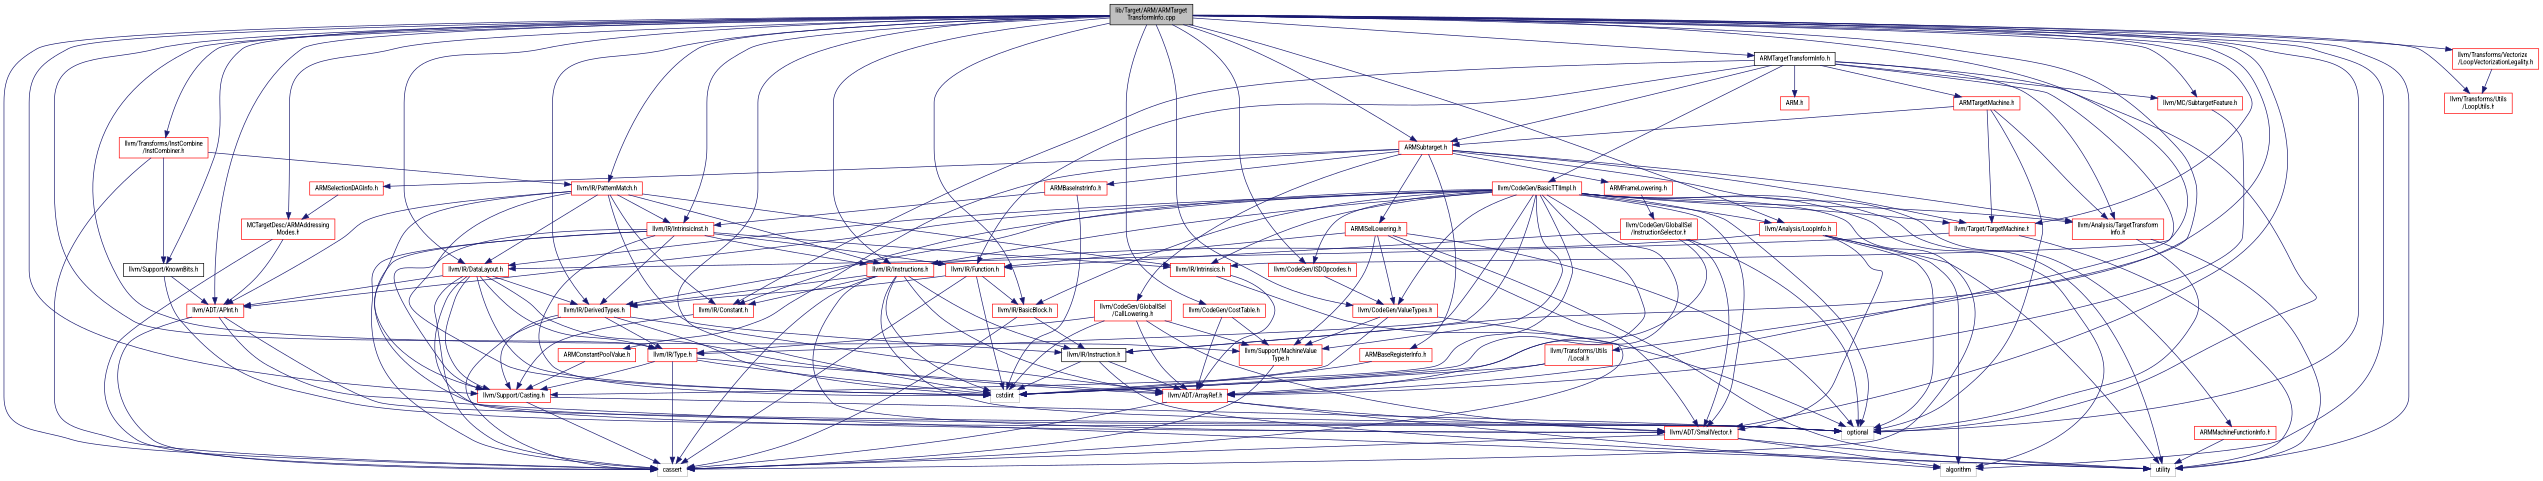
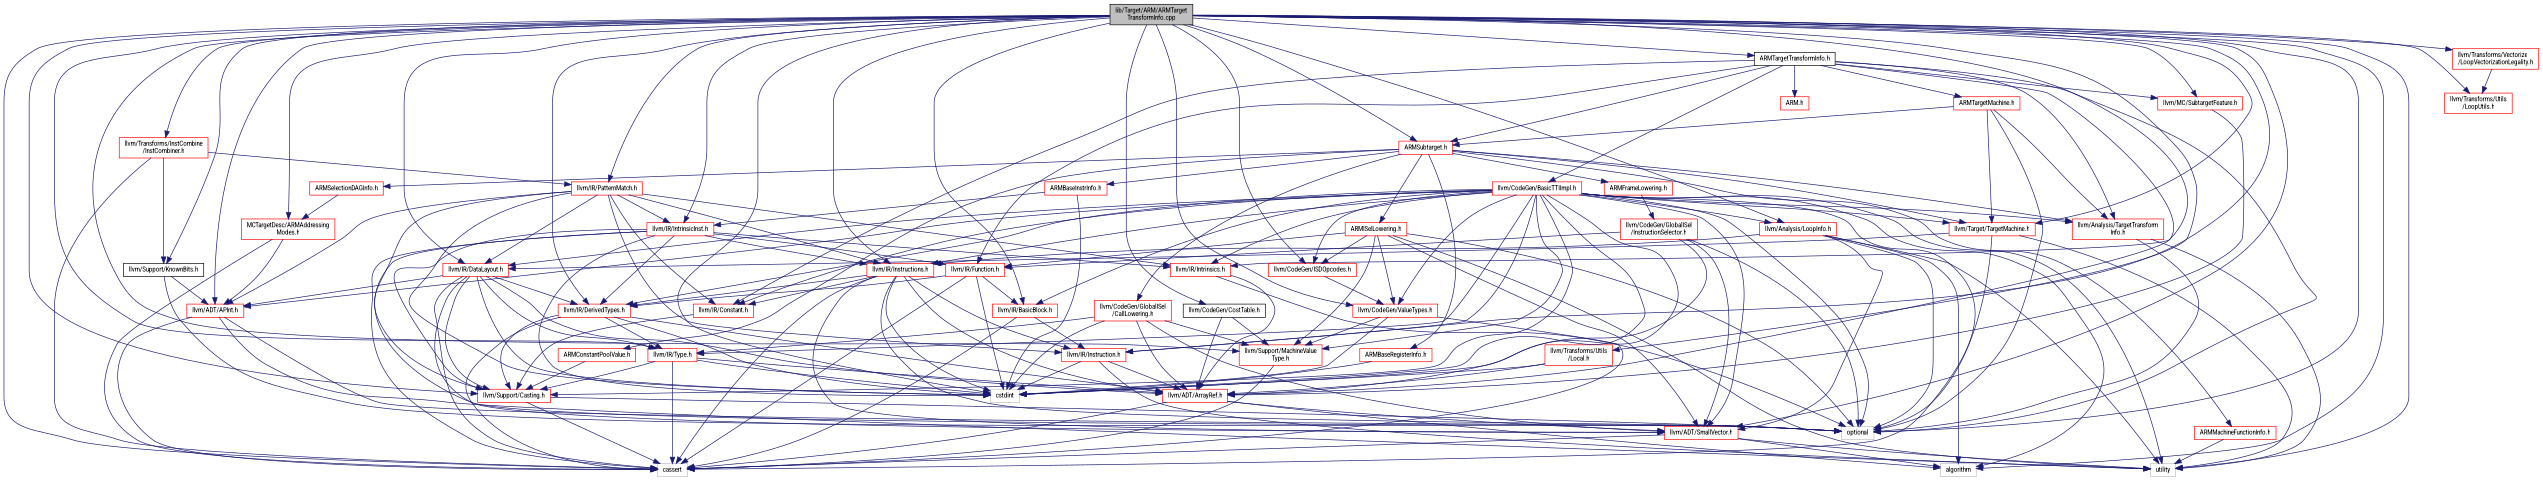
  digraph {
    fontname="Roboto Condensed"
    node [color=red fontname="Roboto Condensed" fontsize=10 shape=record]
    edge [color=midnightblue fontname="Roboto Condensed" fontsize=10 labelfontname=Helvetica labelfontsize=10 style=solid]
    n1 [color=black fillcolor=grey75 fontcolor=black height=0.2 label="lib/Target/ARM/ARMTarget\lTransformInfo.cpp" style=filled width=0.4]
    n2 [color=black height=0.2 label="ARMTargetTransformInfo.h" width=0.4]
    n3 [height=0.2 label="ARMSubtarget.h" width=0.4]
    n4 [height=0.2 label="llvm/IR/IntrinsicInst.h" width=0.4]
    n5 [height=0.2 label="llvm/IR/DerivedTypes.h" width=0.4]
    n6 [height=0.2 label="llvm/ADT/SmallVector.h" width=0.4]
    n7 [color=grey75 height=0.2 label=algorithm width=0.4]
    n8 [color=grey75 height=0.2 label=cassert width=0.4]
    n9 [color=grey75 height=0.2 label=utility width=0.4]
    n10 [height=0.2 label="llvm/IR/Type.h" width=0.4]
    n11 [height=0.2 label="llvm/Support/Casting.h" width=0.4]
    n12 [color=grey75 height=0.2 label=optional width=0.4]
    n13 [color=grey75 height=0.2 label=cstdint width=0.4]
    n14 [height=0.2 label="llvm/IR/BasicBlock.h" width=0.4]
-   n15 [color=black height=0.2 label="llvm/IR/Instruction.h" width=0.4]
+   n15 [height=0.2 label="llvm/IR/Instruction.h" width=0.4]
    n16 [height=0.2 label="llvm/IR/Instructions.h" width=0.4]
    n17 [height=0.2 label="llvm/IR/Intrinsics.h" width=0.4]
    n18 [height=0.2 label="llvm/CodeGen/ISDOpcodes.h" width=0.4]
    n19 [height=0.2 label="llvm/CodeGen/ValueTypes.h" width=0.4]
    n20 [height=0.2 label="llvm/Support/MachineValue\lType.h" width=0.4]
    n21 [height=0.2 label="MCTargetDesc/ARMAddressing\lModes.h" width=0.4]
    n22 [height=0.2 label="llvm/ADT/APInt.h" width=0.4]
    n23 [height=0.2 label="llvm/Target/TargetMachine.h" width=0.4]
    n24 [height=0.2 label="llvm/IR/DataLayout.h" width=0.4]
    n25 [height=0.2 label="llvm/Analysis/LoopInfo.h" width=0.4]
    n26 [height=0.2 label="llvm/MC/SubtargetFeature.h" width=0.4]
-   n27 [height=0.2 label="llvm/CodeGen/CostTable.h" width=0.4]
+   n27 [color=black height=0.2 label="llvm/CodeGen/CostTable.h" width=0.4]
    n28 [height=0.2 label="llvm/IR/PatternMatch.h" width=0.4]
    n29 [color=black height=0.2 label="llvm/Support/KnownBits.h" width=0.4]
    n30 [height=0.2 label="llvm/Transforms/InstCombine\l/InstCombiner.h" width=0.4]
    n31 [height=0.2 label="llvm/Transforms/Utils\l/Local.h" width=0.4]
    n32 [height=0.2 label="llvm/Transforms/Utils\l/LoopUtils.h" width=0.4]
    n33 [height=0.2 label="llvm/Transforms/Vectorize\l/LoopVectorizationLegality.h" width=0.4]
    n34 [height=0.2 label="ARM.h" width=0.4]
    n35 [height=0.2 label="llvm/ADT/ArrayRef.h" width=0.4]
    n36 [height=0.2 label="llvm/IR/Function.h" width=0.4]
    n37 [height=0.2 label="llvm/IR/Constant.h" width=0.4]
    n38 [height=0.2 label="llvm/Analysis/TargetTransform\lInfo.h" width=0.4]
    n39 [height=0.2 label="ARMTargetMachine.h" width=0.4]
    n40 [height=0.2 label="llvm/CodeGen/BasicTTIImpl.h" width=0.4]
    n41 [height=0.2 label="ARMBaseInstrInfo.h" width=0.4]
    n42 [height=0.2 label="ARMBaseRegisterInfo.h" width=0.4]
    n43 [height=0.2 label="ARMConstantPoolValue.h" width=0.4]
    n44 [height=0.2 label="ARMFrameLowering.h" width=0.4]
    n45 [height=0.2 label="ARMISelLowering.h" width=0.4]
    n46 [height=0.2 label="ARMMachineFunctionInfo.h" width=0.4]
    n47 [height=0.2 label="ARMSelectionDAGInfo.h" width=0.4]
    n48 [height=0.2 label="llvm/CodeGen/GlobalISel\l/CallLowering.h" width=0.4]
    n49 [height=0.2 label="llvm/CodeGen/GlobalISel\l/InstructionSelector.h" width=0.4]
    n1 -> n2
    n1 -> n3
    n1 -> n4
    n1 -> n5
    n1 -> n6
    n1 -> n7
    n1 -> n8
    n1 -> n9
    n1 -> n10
    n1 -> n11
    n1 -> n12
    n1 -> n13
    n1 -> n14
    n1 -> n15
    n1 -> n16
    n1 -> n17
    n1 -> n18
    n1 -> n19
    n1 -> n20
    n1 -> n21
    n1 -> n22
    n1 -> n23
    n1 -> n24
    n1 -> n25
    n1 -> n26
    n1 -> n27
    n1 -> n28
    n1 -> n29
    n1 -> n30
    n1 -> n31
    n1 -> n32
    n1 -> n33
    n2 -> n3
    n2 -> n12
    n2 -> n26
    n2 -> n34
    n2 -> n35
    n2 -> n36
    n2 -> n37
    n2 -> n38
    n2 -> n39
    n2 -> n40
    n3 -> n23
    n3 -> n38
    n3 -> n41
    n3 -> n42
    n3 -> n43
    n3 -> n44
    n3 -> n45
    n3 -> n46
    n3 -> n47
    n3 -> n48
    n4 -> n5
    n4 -> n8
    n4 -> n11
    n4 -> n12
    n4 -> n13
    n4 -> n16
    n4 -> n17
    n4 -> n36
    n5 -> n8
    n5 -> n10
    n5 -> n11
    n5 -> n13
    n5 -> n35
    n6 -> n7
    n6 -> n8
    n6 -> n9
    n10 -> n8
    n10 -> n11
    n10 -> n13
    n10 -> n35
    n11 -> n8
    n11 -> n12
    n14 -> n8
    n14 -> n15
    n15 -> n9
    n15 -> n13
    n15 -> n35
    n16 -> n5
    n16 -> n6
    n16 -> n8
    n16 -> n12
    n16 -> n13
    n16 -> n15
    n16 -> n35
    n16 -> n37
    n17 -> n12
    n17 -> n35
    n18 -> n19
    n19 -> n8
    n19 -> n13
    n19 -> n20
    n20 -> n8
    n21 -> n8
    n21 -> n22
    n22 -> n8
    n22 -> n9
    n22 -> n12
    n23 -> n9
+   n23 -> n12
    n23 -> n24
    n24 -> n5
    n24 -> n6
    n24 -> n8
    n24 -> n10
    n24 -> n11
    n24 -> n13
    n24 -> n22
    n24 -> n35
    n25 -> n6
    n25 -> n7
    n25 -> n9
    n25 -> n12
    n25 -> n16
    n26 -> n35
    n27 -> n20
    n27 -> n35
    n28 -> n4
    n28 -> n11
    n28 -> n13
    n28 -> n15
    n28 -> n16
    n28 -> n17
    n28 -> n22
    n28 -> n24
    n28 -> n37
    n29 -> n12
    n29 -> n22
    n30 -> n8
    n30 -> n28
    n30 -> n29
    n31 -> n13
    n31 -> n35
    n33 -> n32
    n35 -> n6
    n35 -> n7
    n35 -> n8
    n36 -> n5
    n36 -> n8
    n36 -> n13
    n36 -> n14
    n37 -> n11
    n38 -> n9
    n38 -> n12
    n39 -> n3
    n39 -> n12
    n39 -> n23
    n39 -> n38
    n40 -> n5
    n40 -> n6
    n40 -> n7
    n40 -> n8
    n40 -> n9
    n40 -> n10
    n40 -> n11
    n40 -> n12
    n40 -> n13
    n40 -> n14
    n40 -> n15
    n40 -> n16
    n40 -> n17
    n40 -> n18
    n40 -> n19
    n40 -> n20
    n40 -> n22
    n40 -> n23
    n40 -> n24
    n40 -> n25
    n40 -> n35
    n40 -> n37
    n40 -> n38
    n41 -> n4
    n41 -> n13
    n42 -> n13
    n43 -> n11
    n44 -> n49
    n45 -> n6
    n45 -> n9
    n45 -> n12
+   n45 -> n18
    n45 -> n19
    n45 -> n20
    n45 -> n36
    n46 -> n9
    n47 -> n21
    n48 -> n6
    n48 -> n10
    n48 -> n13
    n48 -> n20
    n48 -> n35
    n49 -> n6
    n49 -> n12
    n49 -> n13
    n49 -> n36
  }
